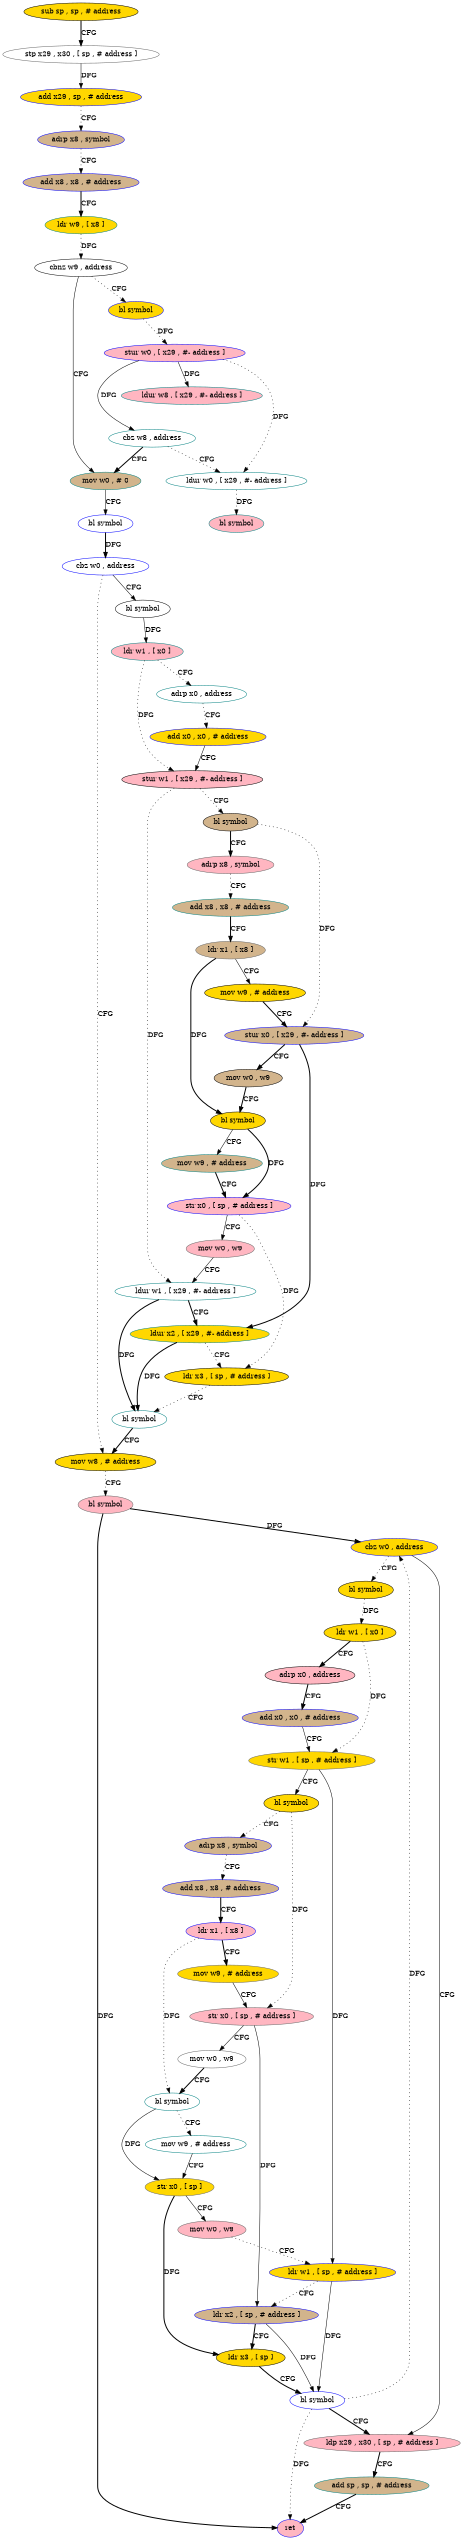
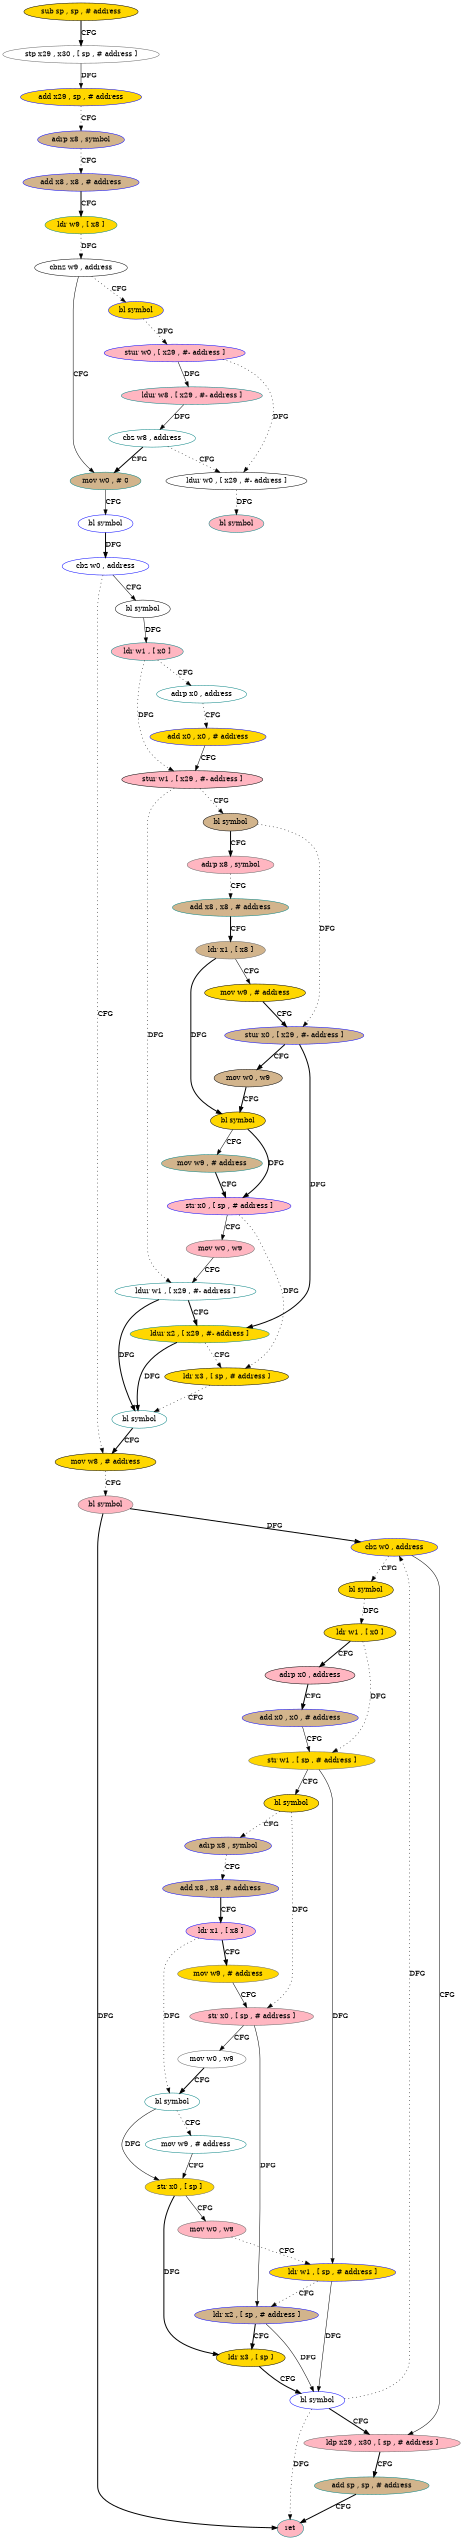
  digraph {
    node [color=blue fillcolor=gold style=filled]
    edge [style=dotted]
    n1 [color=black label="sub sp , sp , # address"]
    n2 [color=gray40 fillcolor=white label="stp x29 , x30 , [ sp , # address ]"]
    n3 [label="add x29 , sp , # address"]
    n4 [fillcolor=tan label="adrp x8 , symbol"]
    n5 [fillcolor=tan label="add x8 , x8 , # address"]
    n6 [color=teal label="ldr w9 , [ x8 ]"]
    n7 [color=black fillcolor=white label="cbnz w9 , address"]
    n8 [color=teal fillcolor=tan label="mov w0 , # 0"]
    n9 [label="bl symbol"]
    n10 [fillcolor=white label="bl symbol"]
    n11 [fillcolor=lightpink label="stur w0 , [ x29 , #- address ]"]
    n12 [fillcolor=white label="cbz w0 , address"]
    n13 [color=teal fillcolor=lightpink label="ldur w8 , [ x29 , #- address ]"]
-   n14 [color=teal fillcolor=white label="ldur w0 , [ x29 , #- address ]"]
+   n14 [color=black fillcolor=white label="ldur w0 , [ x29 , #- address ]"]
    n15 [color=black label="mov w8 , # address"]
    n16 [color=black fillcolor=white label="bl symbol"]
    n17 [color=gray40 fillcolor=lightpink label="bl symbol"]
    n18 [color=teal fillcolor=lightpink label="ldr w1 , [ x0 ]"]
    n19 [label="cbz w0 , address"]
-   n20 [fillcolor=lightpink label=ret]
+   n20 [color=teal fillcolor=lightpink label=ret]
    n21 [color=teal fillcolor=white label="adrp x0 , address"]
    n22 [color=black fillcolor=lightpink label="stur w1 , [ x29 , #- address ]"]
    n23 [color=teal fillcolor=white label="cbz w8 , address"]
    n24 [color=teal fillcolor=lightpink label="bl symbol"]
    n25 [color=gray40 fillcolor=lightpink label="ldp x29 , x30 , [ sp , # address ]"]
    n26 [color=black label="bl symbol"]
    n27 [color=teal fillcolor=tan label="add sp , sp , # address"]
    n28 [color=black label="ldr w1 , [ x0 ]"]
    n29 [color=black fillcolor=lightpink label="adrp x0 , address"]
    n30 [color=gray40 label="str w1 , [ sp , # address ]"]
    n31 [label="add x0 , x0 , # address"]
    n32 [color=black fillcolor=tan label="bl symbol"]
    n33 [color=teal fillcolor=white label="ldur w1 , [ x29 , #- address ]"]
    n34 [color=gray40 fillcolor=lightpink label="adrp x8 , symbol"]
    n35 [fillcolor=tan label="stur x0 , [ x29 , #- address ]"]
    n36 [color=teal label="ldur x2 , [ x29 , #- address ]"]
    n37 [color=teal fillcolor=white label="bl symbol"]
    n38 [color=teal fillcolor=tan label="add x8 , x8 , # address"]
    n39 [color=black fillcolor=tan label="mov w0 , w9"]
    n40 [color=gray40 fillcolor=tan label="ldr x1 , [ x8 ]"]
    n41 [color=black label="mov w9 , # address"]
    n42 [color=black label="bl symbol"]
    n43 [color=teal fillcolor=tan label="mov w9 , # address"]
    n44 [fillcolor=lightpink label="str x0 , [ sp , # address ]"]
    n45 [color=black label="ldr x3 , [ sp , # address ]"]
    n46 [color=gray40 fillcolor=lightpink label="mov w0 , w9"]
    n47 [fillcolor=tan label="add x0 , x0 , # address"]
    n48 [color=black label="bl symbol"]
    n49 [label="ldr w1 , [ sp , # address ]"]
    n50 [fillcolor=tan label="adrp x8 , symbol"]
    n51 [color=gray40 fillcolor=lightpink label="str x0 , [ sp , # address ]"]
    n52 [fillcolor=tan label="ldr x2 , [ sp , # address ]"]
    n53 [fillcolor=white label="bl symbol"]
    n54 [fillcolor=tan label="add x8 , x8 , # address"]
    n55 [color=gray40 fillcolor=white label="mov w0 , w9"]
    n56 [fillcolor=lightpink label="ldr x1 , [ x8 ]"]
    n57 [color=gray40 label="mov w9 , # address"]
    n58 [color=teal fillcolor=white label="bl symbol"]
    n59 [color=teal fillcolor=white label="mov w9 , # address"]
    n60 [color=gray40 label="str x0 , [ sp ]"]
    n61 [color=black label="ldr x3 , [ sp ]"]
    n62 [color=gray40 fillcolor=lightpink label="mov w0 , w9"]
    n1 -> n2 [label=CFG style=bold]
    n2 -> n3 [label=DFG style=solid]
    n3 -> n4 [label=CFG]
    n4 -> n5 [label=CFG]
    n5 -> n6 [label=CFG style=bold]
    n6 -> n7 [label=DFG]
    n7 -> n8 [label=CFG style=solid]
    n7 -> n9 [label=CFG]
    n8 -> n10 [label=CFG style=solid]
    n9 -> n11 [label=DFG]
    n10 -> n12 [label=DFG style=bold]
    n11 -> n13 [label=DFG style=solid]
    n11 -> n14 [label=DFG]
    n12 -> n15 [label=CFG]
    n12 -> n16 [label=CFG style=solid]
-   n11 -> n23 [label=DFG style=solid]
+   n13 -> n23 [label=DFG style=solid]
    n14 -> n24 [label=DFG]
    n15 -> n17 [label=CFG]
    n16 -> n18 [label=DFG style=solid]
    n17 -> n19 [label=DFG style=bold]
    n17 -> n20 [label=DFG style=bold]
    n18 -> n21 [label=CFG]
    n18 -> n22 [label=DFG]
    n19 -> n25 [label=CFG style=solid]
    n19 -> n26 [label=CFG]
    n21 -> n31 [label=CFG]
    n22 -> n32 [label=CFG]
    n22 -> n33 [label=DFG]
    n23 -> n8 [label=CFG style=bold]
    n23 -> n14 [label=CFG]
    n25 -> n27 [label=CFG style=bold]
    n26 -> n28 [label=DFG]
    n27 -> n20 [label=CFG style=bold]
    n28 -> n29 [label=CFG style=bold]
    n28 -> n30 [label=DFG]
    n29 -> n47 [label=CFG style=bold]
    n30 -> n48 [label=CFG style=solid]
    n30 -> n49 [label=DFG style=solid]
    n31 -> n22 [label=CFG style=solid]
    n32 -> n34 [label=CFG style=bold]
    n32 -> n35 [label=DFG]
    n33 -> n36 [label=CFG style=bold]
    n33 -> n37 [label=DFG style=bold]
    n34 -> n38 [label=CFG]
    n35 -> n36 [label=DFG style=bold]
    n35 -> n39 [label=CFG style=bold]
    n36 -> n37 [label=DFG style=bold]
    n36 -> n45 [label=CFG]
    n37 -> n15 [label=CFG style=bold]
    n38 -> n40 [label=CFG style=bold]
    n39 -> n42 [label=CFG style=bold]
    n40 -> n41 [label=CFG style=solid]
    n40 -> n42 [label=DFG style=bold]
    n41 -> n35 [label=CFG style=bold]
    n42 -> n43 [label=CFG style=solid]
    n42 -> n44 [label=DFG style=bold]
    n43 -> n44 [label=CFG style=bold]
    n44 -> n45 [label=DFG]
    n44 -> n46 [label=CFG style=solid]
    n45 -> n37 [label=CFG]
    n46 -> n33 [label=CFG style=solid]
    n47 -> n30 [label=CFG style=solid]
    n48 -> n50 [label=CFG]
    n48 -> n51 [label=DFG]
    n49 -> n52 [label=CFG]
    n49 -> n53 [label=DFG style=solid]
    n50 -> n54 [label=CFG]
    n51 -> n52 [label=DFG style=solid]
    n51 -> n55 [label=CFG style=solid]
    n52 -> n53 [label=DFG style=solid]
    n52 -> n61 [label=CFG style=bold]
    n53 -> n19 [label=DFG]
    n53 -> n20 [label=DFG]
    n53 -> n25 [label=CFG style=bold]
    n54 -> n56 [label=CFG style=bold]
    n55 -> n58 [label=CFG style=bold]
    n56 -> n57 [label=CFG style=bold]
    n56 -> n58 [label=DFG]
    n57 -> n51 [label=CFG style=solid]
    n58 -> n59 [label=CFG]
    n58 -> n60 [label=DFG style=solid]
    n59 -> n60 [label=CFG style=solid]
    n60 -> n61 [label=DFG style=bold]
    n60 -> n62 [label=CFG style=solid]
    n61 -> n53 [label=CFG style=bold]
    n62 -> n49 [label=CFG]
  }
